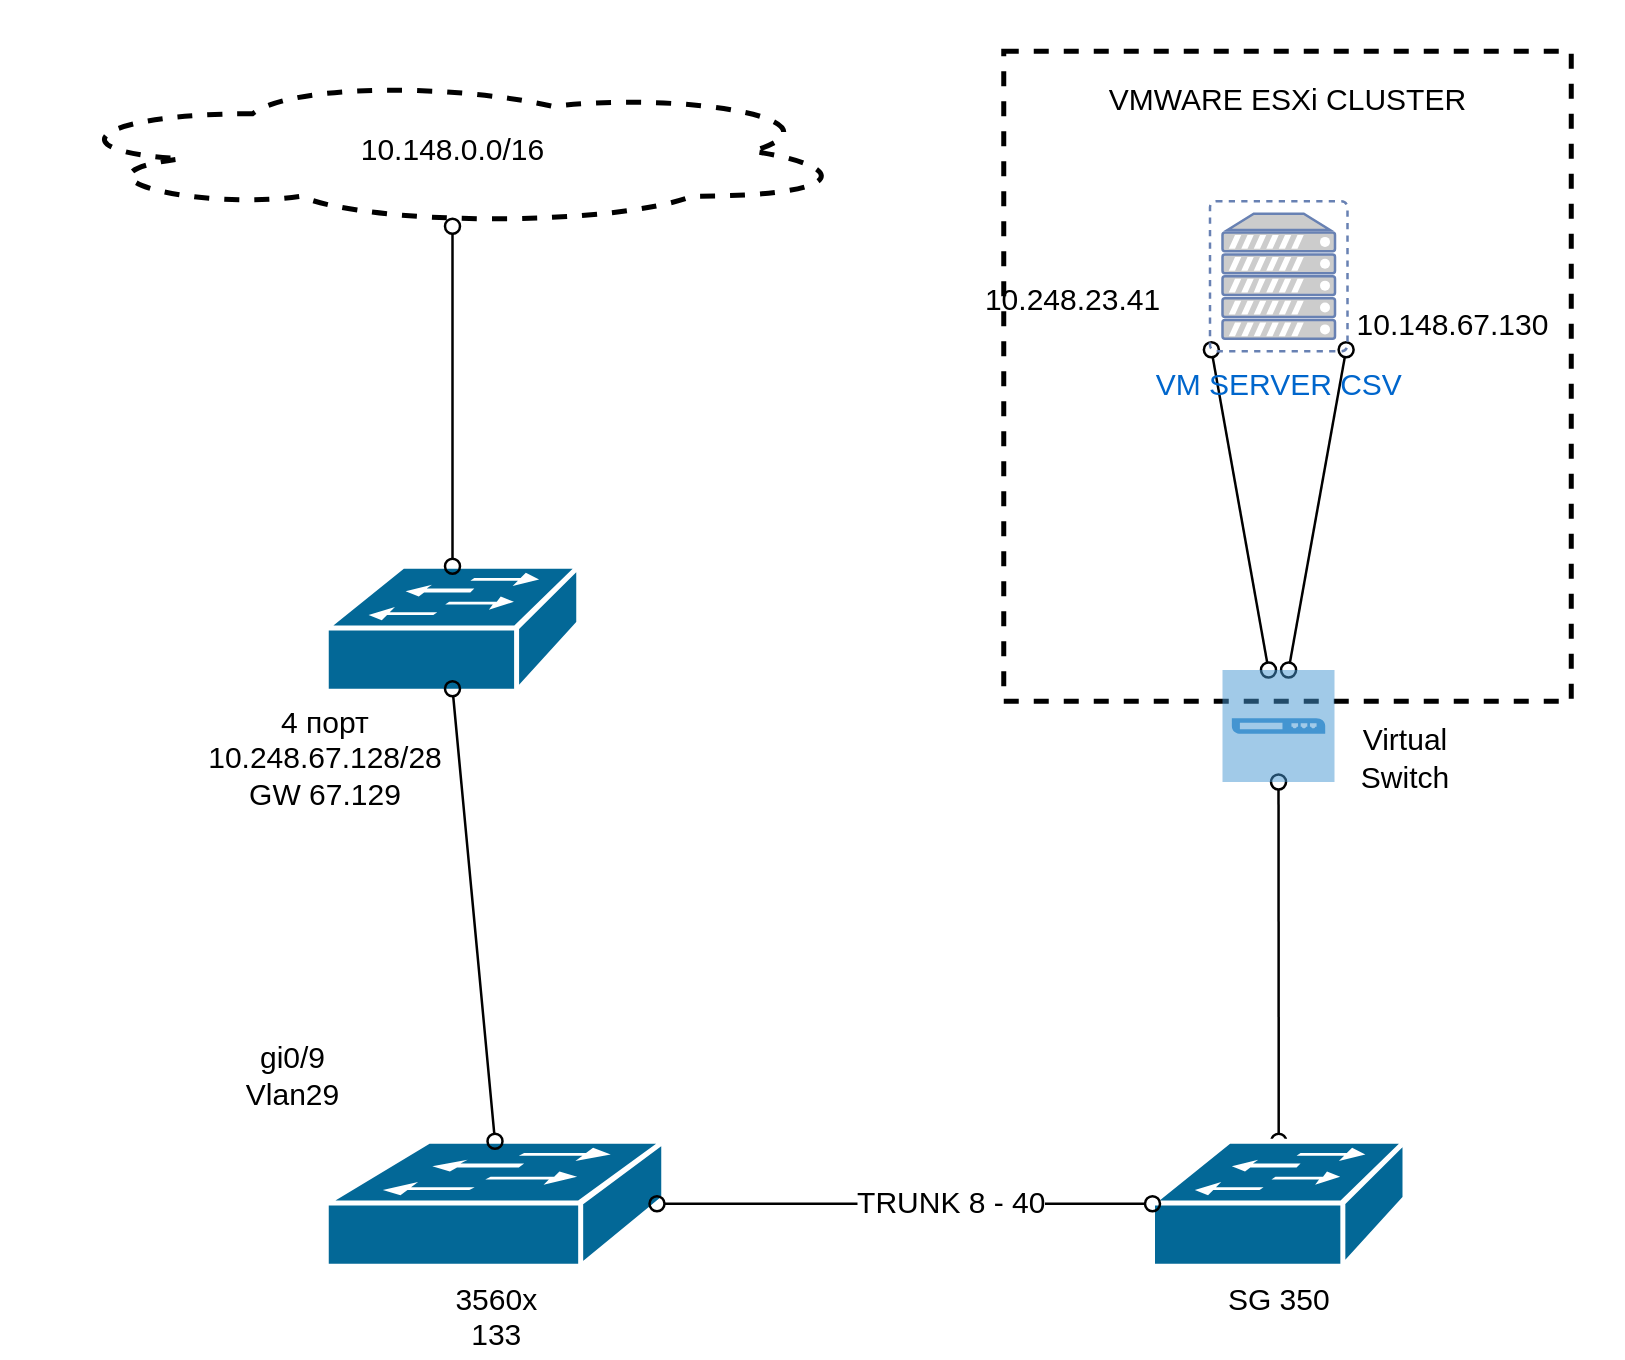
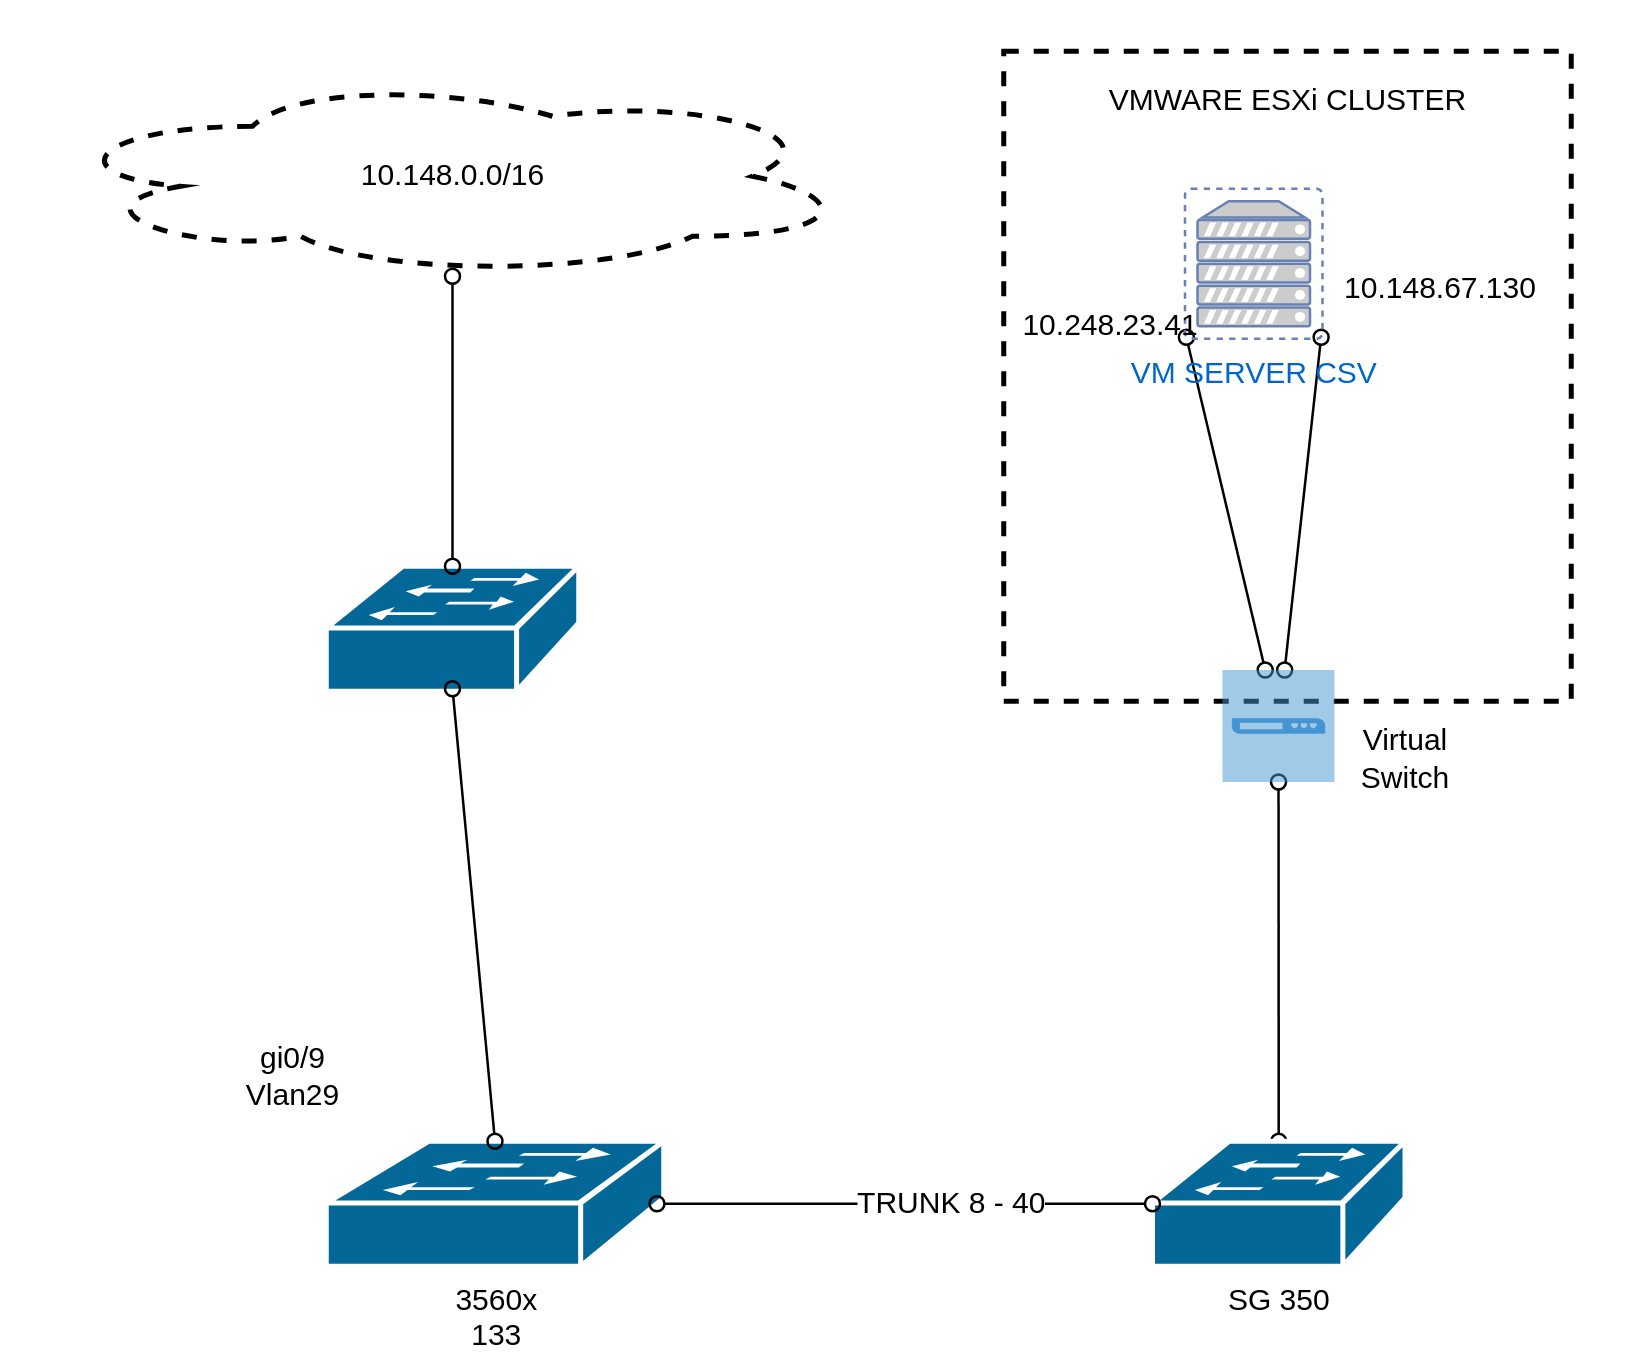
  <mxCell id="0" />
  <mxCell id="1" parent="0" />
  <mxCell id="2" value="" style="rounded=0;whiteSpace=wrap;html=1;shadow=0;glass=0;dashed=1;comic=0;strokeWidth=2;fillColor=none;" vertex="1" parent="1"><mxGeometry x="401" y="20" width="227" height="260" as="geometry" /></mxCell>
  <mxCell id="3" value="" style="shape=mxgraph.cisco.switches.workgroup_switch;html=1;pointerEvents=1;dashed=0;fillColor=#036897;strokeColor=#ffffff;strokeWidth=2;verticalLabelPosition=bottom;verticalAlign=top;align=center;outlineConnect=0;" vertex="1" parent="1"><mxGeometry x="130" y="226" width="101" height="50" as="geometry" /></mxCell>
  <mxCell id="4" value="3560x&lt;br&gt;133&lt;br&gt;" style="shape=mxgraph.cisco.switches.workgroup_switch;html=1;pointerEvents=1;dashed=0;fillColor=#036897;strokeColor=#ffffff;strokeWidth=2;verticalLabelPosition=bottom;verticalAlign=top;align=center;outlineConnect=0;" vertex="1" parent="1"><mxGeometry x="130" y="456" width="135" height="50" as="geometry" /></mxCell>
  <mxCell id="5" style="edgeStyle=none;rounded=0;orthogonalLoop=1;jettySize=auto;html=1;startArrow=oval;startFill=0;endArrow=oval;endFill=0;" edge="1" parent="1" source="6" target="15"><mxGeometry relative="1" as="geometry" /></mxCell>
  <mxCell id="6" value="SG 350" style="shape=mxgraph.cisco.switches.workgroup_switch;html=1;pointerEvents=1;dashed=0;fillColor=#036897;strokeColor=#ffffff;strokeWidth=2;verticalLabelPosition=bottom;verticalAlign=top;align=center;outlineConnect=0;" vertex="1" parent="1"><mxGeometry x="460.5" y="456" width="101" height="50" as="geometry" /></mxCell>
  <mxCell id="7" style="edgeStyle=none;rounded=0;orthogonalLoop=1;jettySize=auto;html=1;exitX=0.01;exitY=0.99;exitDx=0;exitDy=0;exitPerimeter=0;startArrow=oval;startFill=0;endArrow=oval;endFill=0;" edge="1" parent="1" source="9" target="15"><mxGeometry relative="1" as="geometry" /></mxCell>
  <mxCell id="8" style="edgeStyle=none;rounded=0;orthogonalLoop=1;jettySize=auto;html=1;exitX=0.99;exitY=0.99;exitDx=0;exitDy=0;exitPerimeter=0;startArrow=oval;startFill=0;endArrow=oval;endFill=0;" edge="1" parent="1" source="9" target="15"><mxGeometry relative="1" as="geometry" /></mxCell>
- <mxCell id="9" value="VM SERVER CSV" style="fontColor=#0066CC;verticalAlign=top;verticalLabelPosition=bottom;labelPosition=center;align=center;html=1;outlineConnect=0;fillColor=#CCCCCC;strokeColor=#6881B3;gradientColor=none;gradientDirection=north;strokeWidth=2;shape=mxgraph.networks.virtual_server;" vertex="1" parent="1"><mxGeometry x="483.5" y="80" width="55" height="60" as="geometry" /></mxCell>
+ <mxCell id="9" value="VM SERVER CSV" style="fontColor=#0066CC;verticalAlign=top;verticalLabelPosition=bottom;labelPosition=center;align=center;html=1;outlineConnect=0;fillColor=#CCCCCC;strokeColor=#6881B3;gradientColor=none;gradientDirection=north;strokeWidth=2;shape=mxgraph.networks.virtual_server;" vertex="1" parent="1"><mxGeometry x="473.5" y="75" width="55" height="60" as="geometry" /></mxCell>
  <mxCell id="10" style="rounded=0;orthogonalLoop=1;jettySize=auto;html=1;entryX=0.5;entryY=0;entryDx=0;entryDy=0;entryPerimeter=0;startArrow=oval;startFill=0;endArrow=oval;endFill=0;" edge="1" parent="1" source="11" target="3"><mxGeometry relative="1" as="geometry" /></mxCell>
- <mxCell id="11" value="10.148.0.0/16" style="ellipse;shape=cloud;whiteSpace=wrap;html=1;rounded=0;shadow=0;glass=0;dashed=1;comic=0;strokeWidth=2;fillColor=none;" vertex="1" parent="1"><mxGeometry x="20.5" y="30" width="320" height="60" as="geometry" /></mxCell>
+ <mxCell id="11" value="10.148.0.0/16" style="ellipse;shape=cloud;whiteSpace=wrap;html=1;rounded=0;shadow=0;glass=0;dashed=1;comic=0;strokeWidth=2;fillColor=none;" vertex="1" parent="1"><mxGeometry x="20.5" y="30" width="320" height="80" as="geometry" /></mxCell>
  <mxCell id="12" value="" style="endArrow=oval;startArrow=oval;html=1;startFill=0;endFill=0;entryX=0;entryY=0.5;entryDx=0;entryDy=0;entryPerimeter=0;exitX=0.98;exitY=0.5;exitDx=0;exitDy=0;exitPerimeter=0;" edge="1" parent="1" source="4" target="6"><mxGeometry width="50" height="50" relative="1" as="geometry"><mxPoint x="20.5" y="756" as="sourcePoint" /><mxPoint x="70.5" y="706" as="targetPoint" /></mxGeometry></mxCell>
  <mxCell id="13" value="TRUNK 8 - 40" style="text;html=1;resizable=0;points=[];align=center;verticalAlign=middle;labelBackgroundColor=#ffffff;" vertex="1" connectable="0" parent="12"><mxGeometry x="0.177" y="1" relative="1" as="geometry"><mxPoint as="offset" /></mxGeometry></mxCell>
  <mxCell id="14" value="" style="endArrow=oval;startArrow=oval;html=1;startFill=0;endFill=0;entryX=0.5;entryY=0;entryDx=0;entryDy=0;entryPerimeter=0;exitX=0.5;exitY=0.98;exitDx=0;exitDy=0;exitPerimeter=0;" edge="1" parent="1" source="3" target="4"><mxGeometry width="50" height="50" relative="1" as="geometry"><mxPoint x="238.98" y="491" as="sourcePoint" /><mxPoint x="470.5" y="491" as="targetPoint" /></mxGeometry></mxCell>
  <mxCell id="15" value="" style="pointerEvents=1;shadow=0;dashed=0;html=1;strokeColor=none;fillColor=#4495D1;labelPosition=center;verticalLabelPosition=bottom;verticalAlign=top;align=center;outlineConnect=0;shape=mxgraph.veeam.2d.virtual_switch;rounded=0;glass=0;comic=0;" vertex="1" parent="1"><mxGeometry x="488.5" y="267.5" width="44.8" height="44.8" as="geometry" /></mxCell>
  <mxCell id="16" value="VMWARE ESXi CLUSTER" style="text;html=1;strokeColor=none;fillColor=none;align=center;verticalAlign=middle;whiteSpace=wrap;rounded=0;shadow=0;glass=0;dashed=1;comic=0;" vertex="1" parent="1"><mxGeometry x="409.5" y="30" width="210" height="20" as="geometry" /></mxCell>
  <mxCell id="17" value="Virtual Switch&lt;br&gt;" style="text;html=1;strokeColor=none;fillColor=none;align=center;verticalAlign=middle;whiteSpace=wrap;rounded=0;shadow=0;glass=0;dashed=1;comic=0;" vertex="1" parent="1"><mxGeometry x="541.5" y="292.5" width="40" height="20" as="geometry" /></mxCell>
- <mxCell id="18" value="4 порт&lt;br&gt;10.248.67.128/28&lt;br&gt;GW 67.129" style="text;html=1;strokeColor=none;fillColor=none;align=center;verticalAlign=middle;whiteSpace=wrap;rounded=0;shadow=0;glass=0;dashed=1;comic=0;" vertex="1" parent="1"><mxGeometry x="80" y="293" width="100" height="20" as="geometry" /></mxCell>
  <mxCell id="19" value="gi0/9&lt;br&gt;Vlan29" style="text;html=1;strokeColor=none;fillColor=none;align=center;verticalAlign=middle;whiteSpace=wrap;rounded=0;shadow=0;glass=0;dashed=1;comic=0;" vertex="1" parent="1"><mxGeometry x="67" y="420" width="100" height="20" as="geometry" /></mxCell>
- <mxCell id="20" value="10.148.67.130" style="text;html=1;strokeColor=none;fillColor=none;align=center;verticalAlign=middle;whiteSpace=wrap;rounded=0;shadow=0;glass=0;dashed=1;comic=0;" vertex="1" parent="1"><mxGeometry x="561" y="120" width="40" height="20" as="geometry" /></mxCell>
- <mxCell id="21" value="10.248.23.41" style="text;html=1;strokeColor=none;fillColor=none;align=center;verticalAlign=middle;whiteSpace=wrap;rounded=0;shadow=0;glass=0;dashed=1;comic=0;" vertex="1" parent="1"><mxGeometry x="408.5" y="110" width="40" height="20" as="geometry" /></mxCell>
+ <mxCell id="20" value="10.148.67.130" style="text;html=1;strokeColor=none;fillColor=none;align=center;verticalAlign=middle;whiteSpace=wrap;rounded=0;shadow=0;glass=0;dashed=1;comic=0;" vertex="1" parent="1"><mxGeometry x="556" y="105" width="40" height="20" as="geometry" /></mxCell>
+ <mxCell id="21" value="10.248.23.41" style="text;html=1;strokeColor=none;fillColor=none;align=center;verticalAlign=middle;whiteSpace=wrap;rounded=0;shadow=0;glass=0;dashed=1;comic=0;" vertex="1" parent="1"><mxGeometry x="423.5" y="120" width="40" height="20" as="geometry" /></mxCell>
